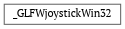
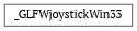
  digraph {
    rankdir=LR
    fontname="PT Serif"
-   n1 [color=grey40 fillcolor=white fontname="PT Serif" fontsize=10 height=0.2 label=_GLFWjoystickWin32 shape=box style=filled width=0.4]
+   n1 [color=grey40 fillcolor=white fontname="PT Serif" fontsize=10 height=0.2 label=_GLFWjoystickWin33 shape=box style=filled width=0.4]
  }
